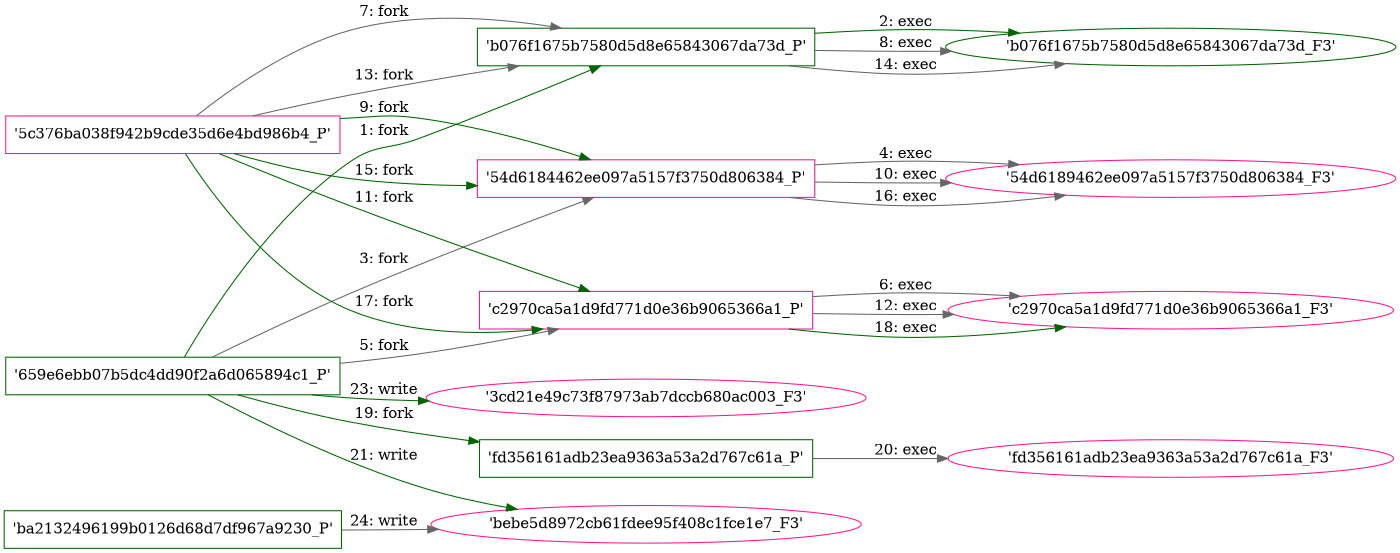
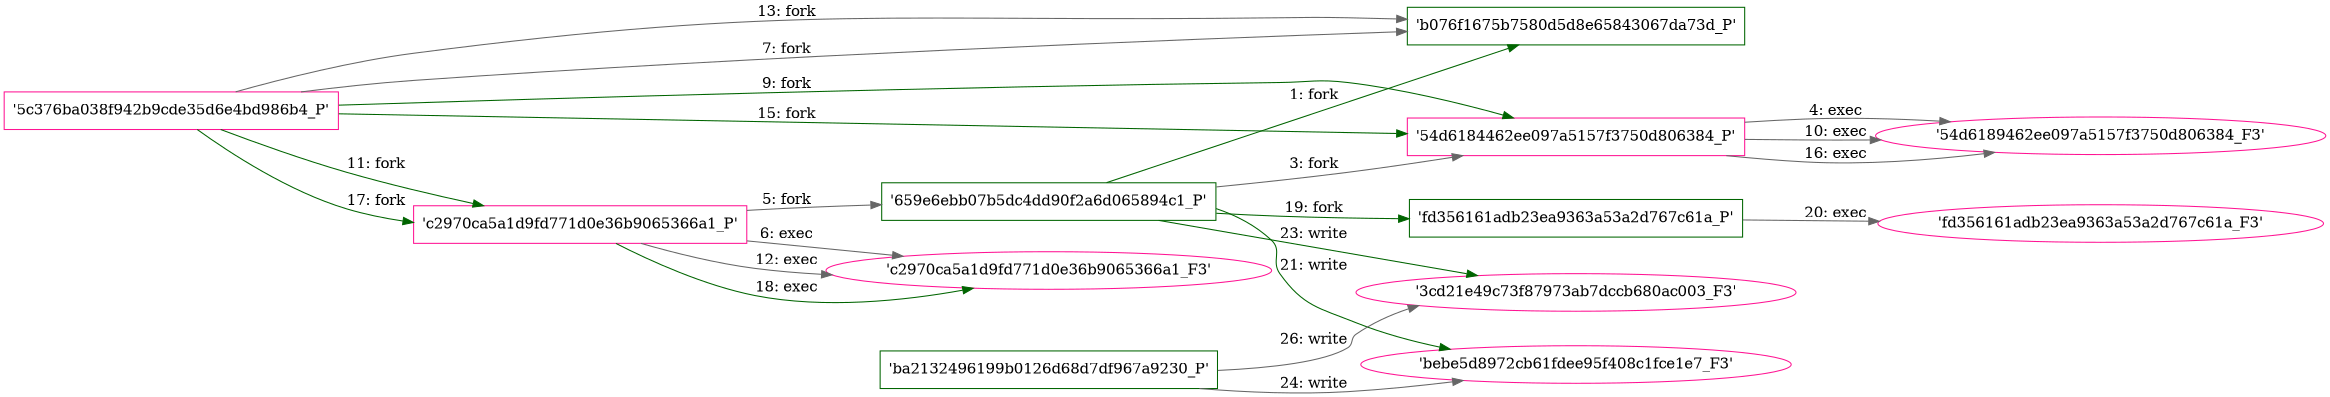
  digraph {
    engine=neato
    fixedsize=false
    fontsize=10
    nodesep=0.3
    rankdir=LR
    ranksep=0
    splines=true
    node [color=deeppink node_type=Process shape=box]
    edge [color=gray40]
    "'659e6ebb07b5dc4dd90f2a6d065894c1_P'" [color=darkgreen]
    "'b076f1675b7580d5d8e65843067da73d_P'" [color=darkgreen]
    n3 [label="'54d6184462ee097a5157f3750d806384_P'"]
    "'c2970ca5a1d9fd771d0e36b9065366a1_P'"
    "'fd356161adb23ea9363a53a2d767c61a_P'" [color=darkgreen]
    "'bebe5d8972cb61fdee95f408c1fce1e7_F3'" [node_type=file shape=ellipse]
    "'3cd21e49c73f87973ab7dccb680ac003_F3'" [node_type=file shape=ellipse]
-   "'b076f1675b7580d5d8e65843067da73d_F3'" [color=darkgreen node_type=File shape=ellipse]
    "'54d6189462ee097a5157f3750d806384_F3'" [node_type=File shape=ellipse]
    "'c2970ca5a1d9fd771d0e36b9065366a1_F3'" [node_type=File shape=ellipse]
    "'fd356161adb23ea9363a53a2d767c61a_F3'" [node_type=File shape=ellipse]
    "'5c376ba038f942b9cde35d6e4bd986b4_P'"
    "'ba2132496199b0126d68d7df967a9230_P'" [color=darkgreen]
    "'659e6ebb07b5dc4dd90f2a6d065894c1_P'" -> "'b076f1675b7580d5d8e65843067da73d_P'" [color=darkgreen label="1: fork"]
    "'659e6ebb07b5dc4dd90f2a6d065894c1_P'" -> n3 [label="3: fork"]
-   "'659e6ebb07b5dc4dd90f2a6d065894c1_P'" -> "'c2970ca5a1d9fd771d0e36b9065366a1_P'" [label="5: fork"]
+   "'c2970ca5a1d9fd771d0e36b9065366a1_P'" -> "'659e6ebb07b5dc4dd90f2a6d065894c1_P'" [label="5: fork"]
    "'659e6ebb07b5dc4dd90f2a6d065894c1_P'" -> "'fd356161adb23ea9363a53a2d767c61a_P'" [color=darkgreen label="19: fork"]
    "'659e6ebb07b5dc4dd90f2a6d065894c1_P'" -> "'bebe5d8972cb61fdee95f408c1fce1e7_F3'" [color=darkgreen label="21: write"]
    "'659e6ebb07b5dc4dd90f2a6d065894c1_P'" -> "'3cd21e49c73f87973ab7dccb680ac003_F3'" [color=darkgreen label="23: write"]
-   "'b076f1675b7580d5d8e65843067da73d_P'" -> "'b076f1675b7580d5d8e65843067da73d_F3'" [color=darkgreen label="2: exec"]
-   "'b076f1675b7580d5d8e65843067da73d_P'" -> "'b076f1675b7580d5d8e65843067da73d_F3'" [label="8: exec"]
-   "'b076f1675b7580d5d8e65843067da73d_P'" -> "'b076f1675b7580d5d8e65843067da73d_F3'" [label="14: exec"]
    n3 -> "'54d6189462ee097a5157f3750d806384_F3'" [label="4: exec"]
    n3 -> "'54d6189462ee097a5157f3750d806384_F3'" [label="10: exec"]
    n3 -> "'54d6189462ee097a5157f3750d806384_F3'" [label="16: exec"]
    "'c2970ca5a1d9fd771d0e36b9065366a1_P'" -> "'c2970ca5a1d9fd771d0e36b9065366a1_F3'" [label="6: exec"]
    "'c2970ca5a1d9fd771d0e36b9065366a1_P'" -> "'c2970ca5a1d9fd771d0e36b9065366a1_F3'" [label="12: exec"]
    "'c2970ca5a1d9fd771d0e36b9065366a1_P'" -> "'c2970ca5a1d9fd771d0e36b9065366a1_F3'" [color=darkgreen label="18: exec"]
    "'fd356161adb23ea9363a53a2d767c61a_P'" -> "'fd356161adb23ea9363a53a2d767c61a_F3'" [label="20: exec"]
    "'5c376ba038f942b9cde35d6e4bd986b4_P'" -> "'b076f1675b7580d5d8e65843067da73d_P'" [label="7: fork"]
    "'5c376ba038f942b9cde35d6e4bd986b4_P'" -> "'b076f1675b7580d5d8e65843067da73d_P'" [label="13: fork"]
    "'5c376ba038f942b9cde35d6e4bd986b4_P'" -> n3 [color=darkgreen label="9: fork"]
    "'5c376ba038f942b9cde35d6e4bd986b4_P'" -> n3 [color=darkgreen label="15: fork"]
    "'5c376ba038f942b9cde35d6e4bd986b4_P'" -> "'c2970ca5a1d9fd771d0e36b9065366a1_P'" [color=darkgreen label="11: fork"]
    "'5c376ba038f942b9cde35d6e4bd986b4_P'" -> "'c2970ca5a1d9fd771d0e36b9065366a1_P'" [color=darkgreen label="17: fork"]
    "'ba2132496199b0126d68d7df967a9230_P'" -> "'bebe5d8972cb61fdee95f408c1fce1e7_F3'" [label="24: write"]
+   "'ba2132496199b0126d68d7df967a9230_P'" -> "'3cd21e49c73f87973ab7dccb680ac003_F3'" [label="26: write"]
  }
